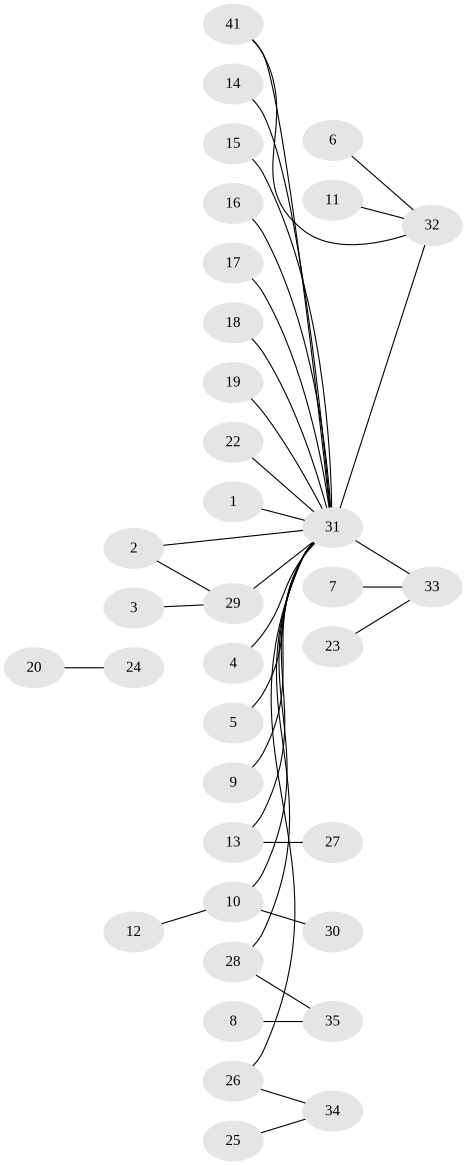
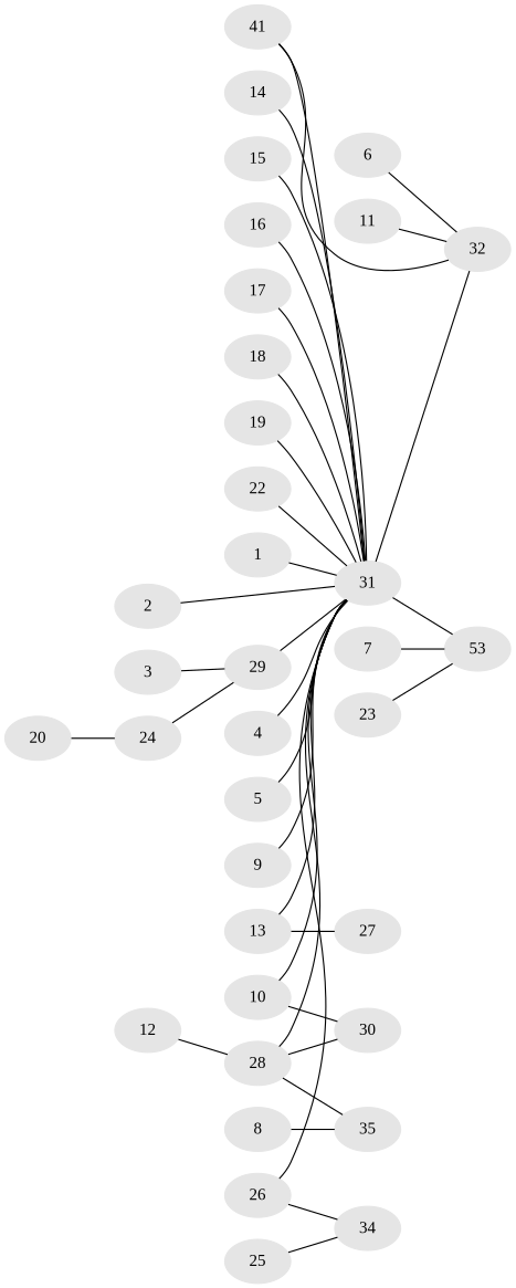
  graph {
    fontname="Liberation Serif"
    rankdir=LR
    node [color=gray90 fontname="Liberation Serif" style=filled]
    edge [fontname="Liberation Serif" weight=1.0]
    1
    31
    32
-   33
+   33 [label=53]
    2
    3
    29
    4
    5
    6
    7
    8
    35
    9
    10
    30
    11
    12
    28
    13
    27
    14
    15
    16
    17
    18
    19
    20
    24
    n30 [label=41]
    22
    23
    25
    34
    26
    1 -- 31
    31 -- 32
    31 -- 33
    2 -- 31
    3 -- 29
    29 -- 31 [weight=2.0]
    4 -- 31
    5 -- 31
    6 -- 32
    7 -- 33
    8 -- 35
    9 -- 31
    10 -- 31
    10 -- 30
    11 -- 32
-   12 -- 10
+   12 -- 28
    28 -- 31
    28 -- 35
+   28 -- 30
    13 -- 31
    13 -- 27
    14 -- 31
    15 -- 31
    16 -- 31
    17 -- 31
    18 -- 31
    19 -- 31
    20 -- 24
-   2 -- 29
+   24 -- 29
    n30 -- 31
    n30 -- 32
    22 -- 31
    23 -- 33
    25 -- 34
    26 -- 31
    26 -- 34
  }
